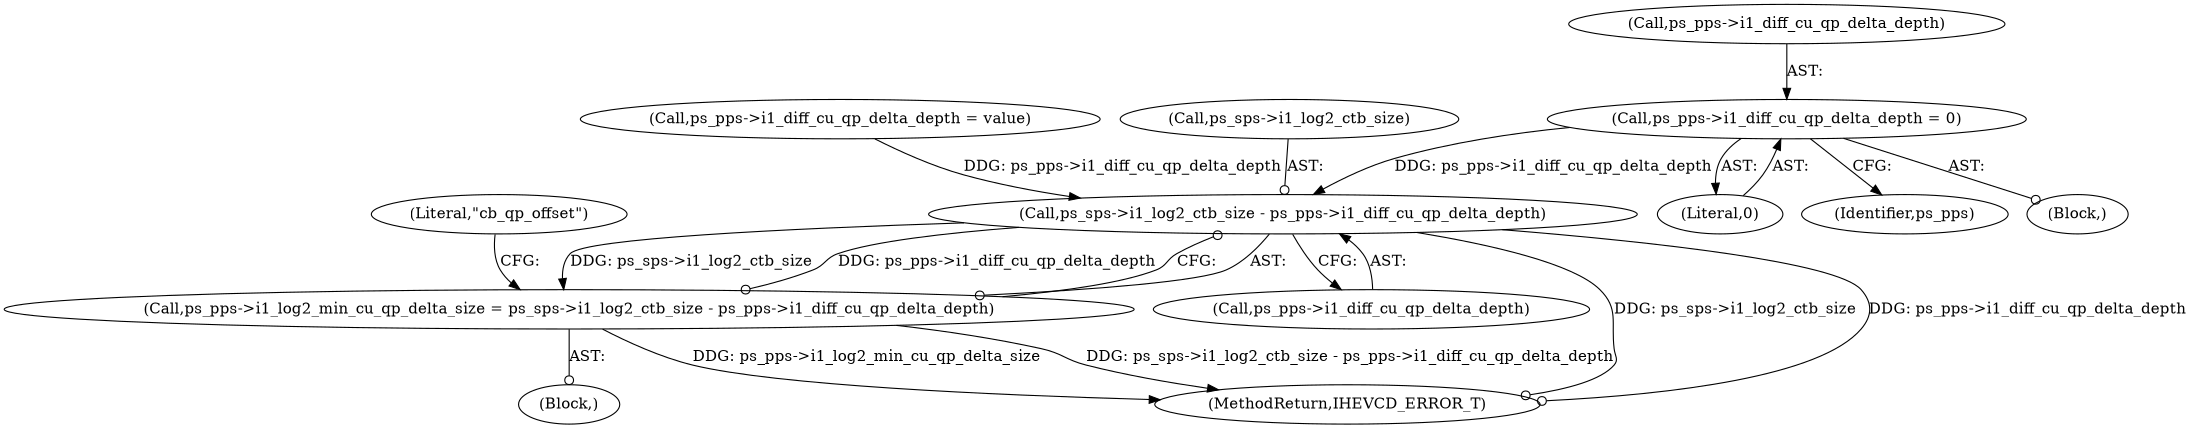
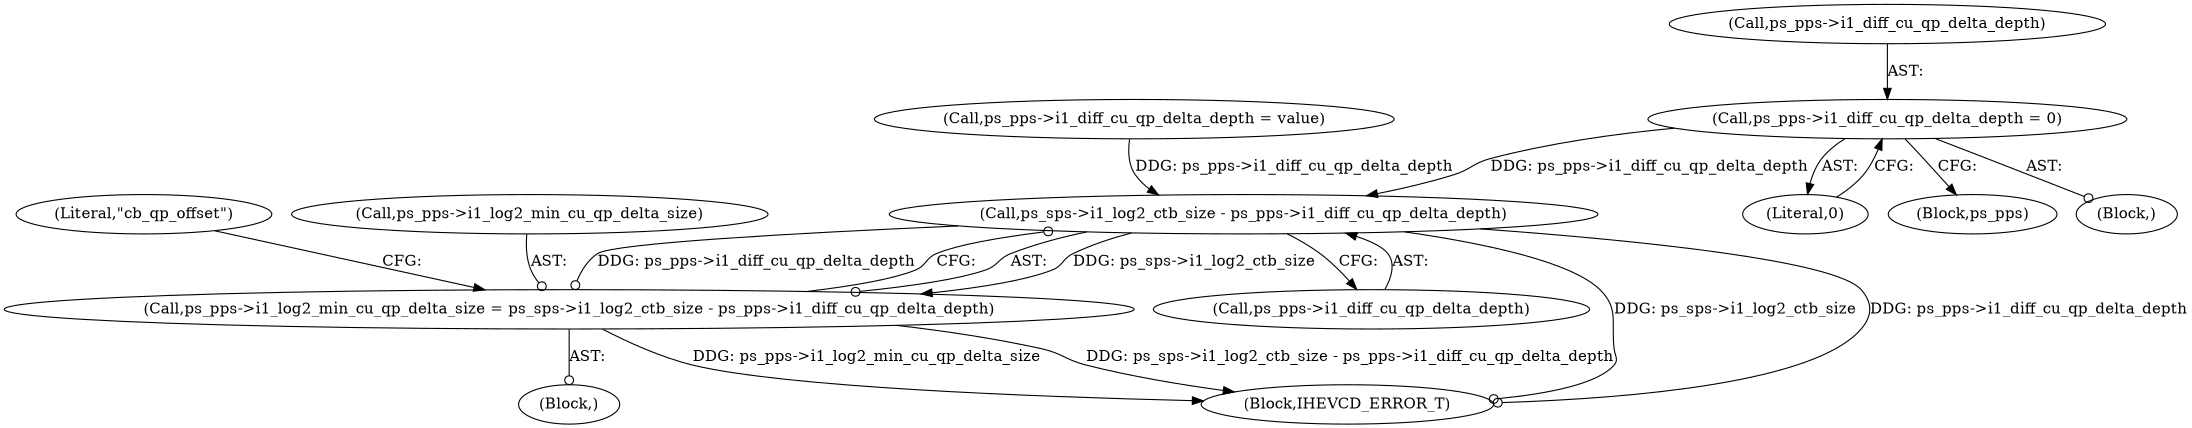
  digraph {
    edge [arrowhead=normal]
    n1 [label="(Call,ps_pps->i1_diff_cu_qp_delta_depth = 0)"]
    n2 [label="(Call,ps_sps->i1_log2_ctb_size - ps_pps->i1_diff_cu_qp_delta_depth)"]
    n3 [label="(Block,)"]
    n4 [label="(Literal,0)"]
-   n5 [label="(Identifier,ps_pps)"]
+   n5 [label="(Block,ps_pps)"]
    n6 [label="(Call,ps_pps->i1_log2_min_cu_qp_delta_size = ps_sps->i1_log2_ctb_size - ps_pps->i1_diff_cu_qp_delta_depth)"]
    n7 [label="(Call,ps_pps->i1_diff_cu_qp_delta_depth)"]
-   n8 [label="(MethodReturn,IHEVCD_ERROR_T)"]
+   n8 [label="(Block,IHEVCD_ERROR_T)"]
    n9 [label="(Block,)"]
    n10 [label="(Literal,\"cb_qp_offset\")"]
    n11 [label="(Call,ps_pps->i1_diff_cu_qp_delta_depth)"]
    n12 [label="(Call,ps_pps->i1_diff_cu_qp_delta_depth = value)"]
-   n13 [label="(Call,ps_sps->i1_log2_ctb_size)"]
+   n14 [label="(Call,ps_pps->i1_log2_min_cu_qp_delta_size)"]
    n1 -> n2 [label="DDG: ps_pps->i1_diff_cu_qp_delta_depth"]
    n1 -> n3 [arrowhead=odot label="AST: "]
    n1 -> n4 [label="AST: "]
    n1 -> n5 [label="CFG: "]
    n2 -> n6 [arrowhead=odot label="AST: "]
    n2 -> n6 [label="DDG: ps_sps->i1_log2_ctb_size"]
    n2 -> n6 [arrowhead=odot label="DDG: ps_pps->i1_diff_cu_qp_delta_depth"]
    n2 -> n7 [label="CFG: "]
    n2 -> n8 [arrowhead=odot label="DDG: ps_sps->i1_log2_ctb_size"]
    n2 -> n8 [arrowhead=odot label="DDG: ps_pps->i1_diff_cu_qp_delta_depth"]
-   n4 -> n1 [label="AST: "]
+   n4 -> n1 [label="CFG: "]
    n6 -> n2 [arrowhead=odot label="CFG: "]
    n6 -> n8 [label="DDG: ps_pps->i1_log2_min_cu_qp_delta_size"]
    n6 -> n8 [label="DDG: ps_sps->i1_log2_ctb_size - ps_pps->i1_diff_cu_qp_delta_depth"]
    n6 -> n9 [arrowhead=odot label="AST: "]
    n7 -> n2 [label="AST: "]
    n10 -> n6 [label="CFG: "]
    n11 -> n1 [label="AST: "]
    n12 -> n2 [label="DDG: ps_pps->i1_diff_cu_qp_delta_depth"]
-   n13 -> n2 [arrowhead=odot label="AST: "]
+   n14 -> n6 [arrowhead=odot label="AST: "]
  }
